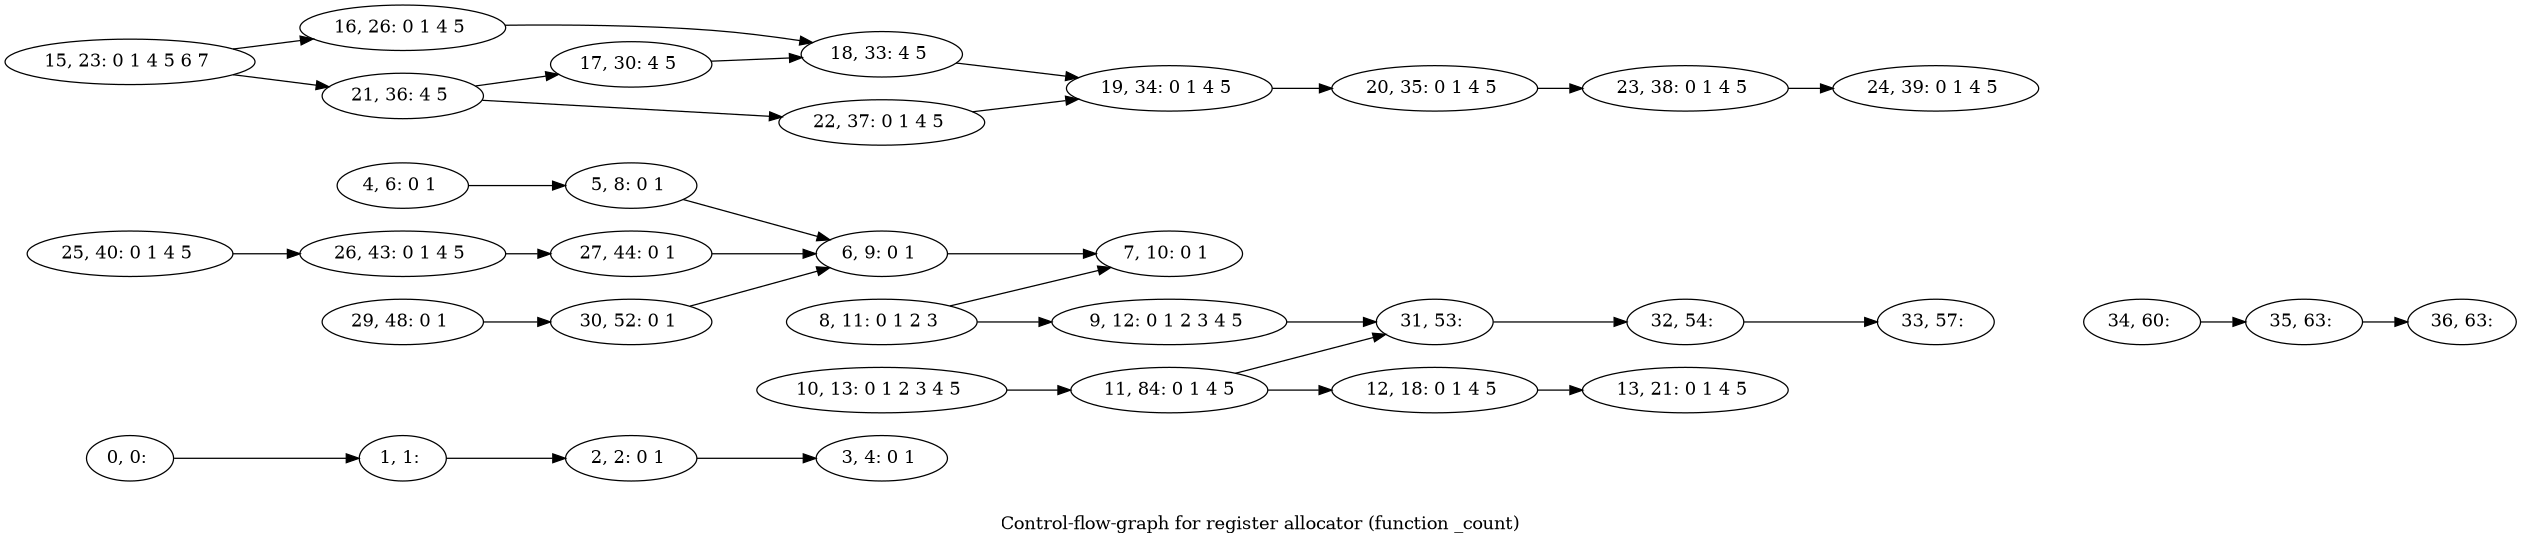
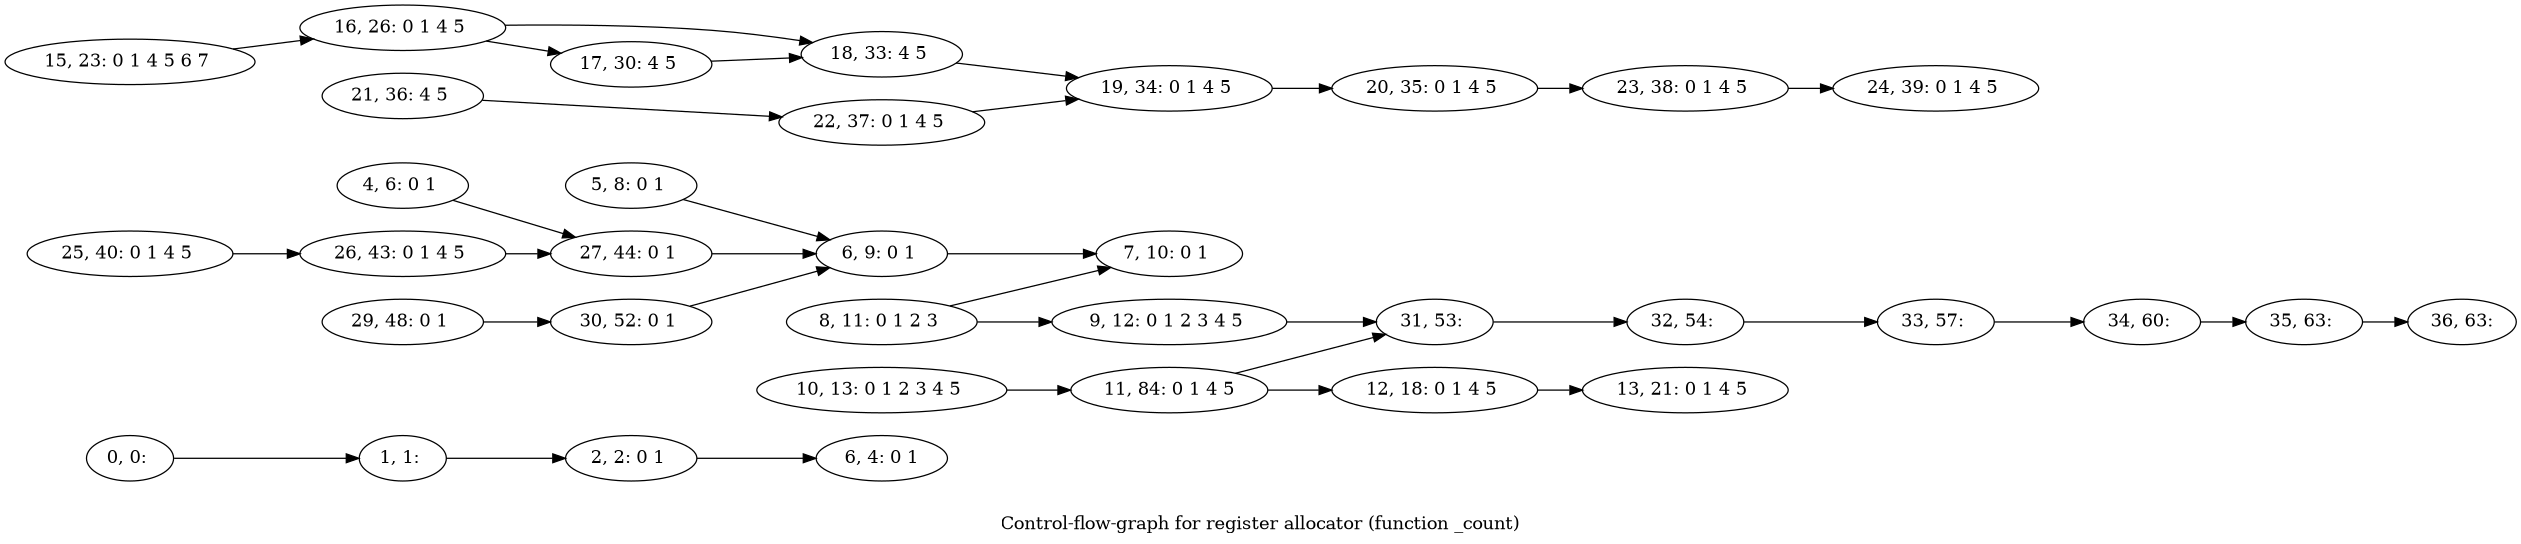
  digraph {
    label="Control-flow-graph for register allocator (function _count)"
    rankdir=LR
    n1 [label="0, 0: "]
    n2 [label="1, 1: "]
    n3 [label="2, 2: 0 1 "]
-   n4 [label="3, 4: 0 1 "]
+   n4 [label="6, 4: 0 1"]
    n5 [label="4, 6: 0 1 "]
    n6 [label="5, 8: 0 1 "]
    n7 [label="6, 9: 0 1 "]
    n8 [label="7, 10: 0 1 "]
    n9 [label="8, 11: 0 1 2 3 "]
    n10 [label="9, 12: 0 1 2 3 4 5 "]
    n11 [label="31, 53: "]
    n12 [label="10, 13: 0 1 2 3 4 5 "]
    n13 [label="11, 84: 0 1 4 5"]
    n14 [label="12, 18: 0 1 4 5 "]
    n15 [label="13, 21: 0 1 4 5 "]
    n16 [label="32, 54: "]
    n17 [label="15, 23: 0 1 4 5 6 7 "]
    n18 [label="16, 26: 0 1 4 5 "]
    n19 [label="21, 36: 4 5 "]
    n20 [label="17, 30: 4 5 "]
    n21 [label="18, 33: 4 5 "]
    n22 [label="22, 37: 0 1 4 5 "]
    n23 [label="19, 34: 0 1 4 5 "]
    n24 [label="20, 35: 0 1 4 5 "]
    n25 [label="23, 38: 0 1 4 5 "]
    n26 [label="24, 39: 0 1 4 5 "]
    n27 [label="25, 40: 0 1 4 5 "]
    n28 [label="26, 43: 0 1 4 5 "]
    n29 [label="27, 44: 0 1 "]
    n30 [label="29, 48: 0 1 "]
    n31 [label="30, 52: 0 1 "]
    n32 [label="33, 57: "]
    n33 [label="34, 60: "]
    n34 [label="35, 63: "]
    n35 [label="36, 63:"]
    n1 -> n2
    n2 -> n3
    n3 -> n4
-   n5 -> n6
+   n5 -> n29
    n6 -> n7
    n7 -> n8
    n9 -> n8
    n9 -> n10
    n10 -> n11
    n11 -> n16
    n12 -> n13
    n13 -> n11
    n13 -> n14
    n14 -> n15
    n16 -> n32
    n17 -> n18
-   n17 -> n19
-   n19 -> n20
+   n18 -> n20
    n18 -> n21
    n19 -> n22
    n20 -> n21
    n21 -> n23
    n22 -> n23
    n23 -> n24
    n24 -> n25
    n25 -> n26
    n27 -> n28
    n28 -> n29
    n29 -> n7
    n30 -> n31
    n31 -> n7
+   n32 -> n33
    n33 -> n34
    n34 -> n35
  }
